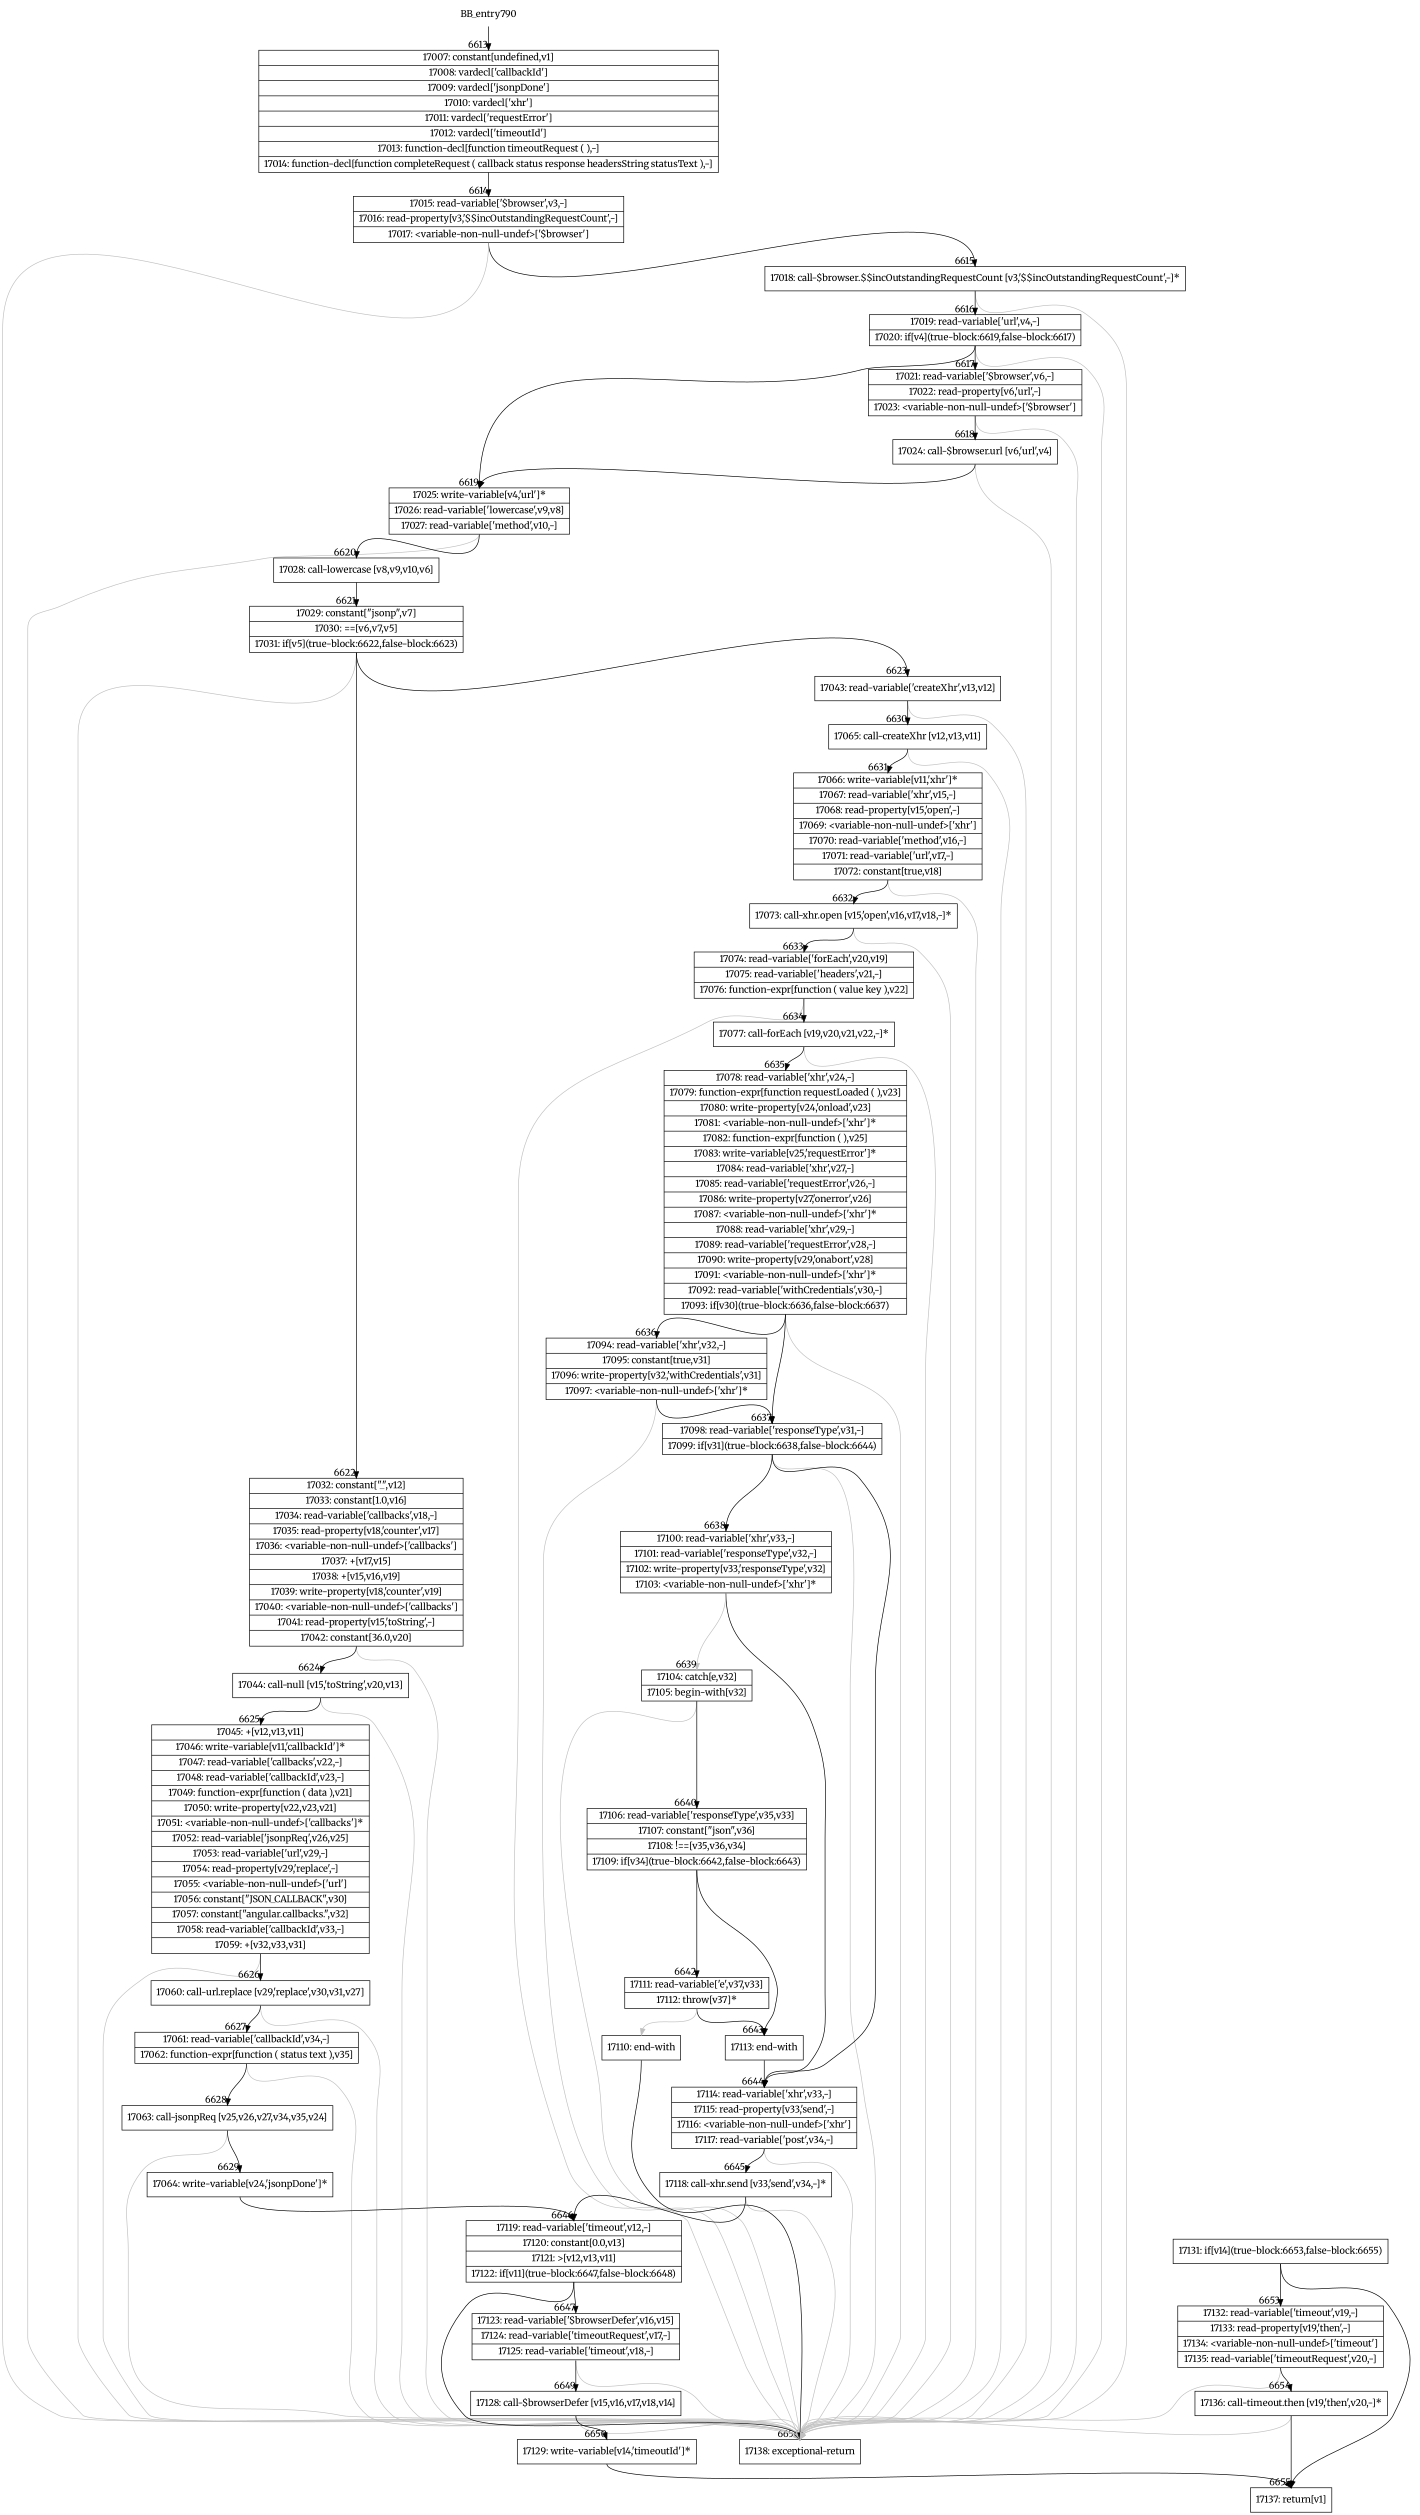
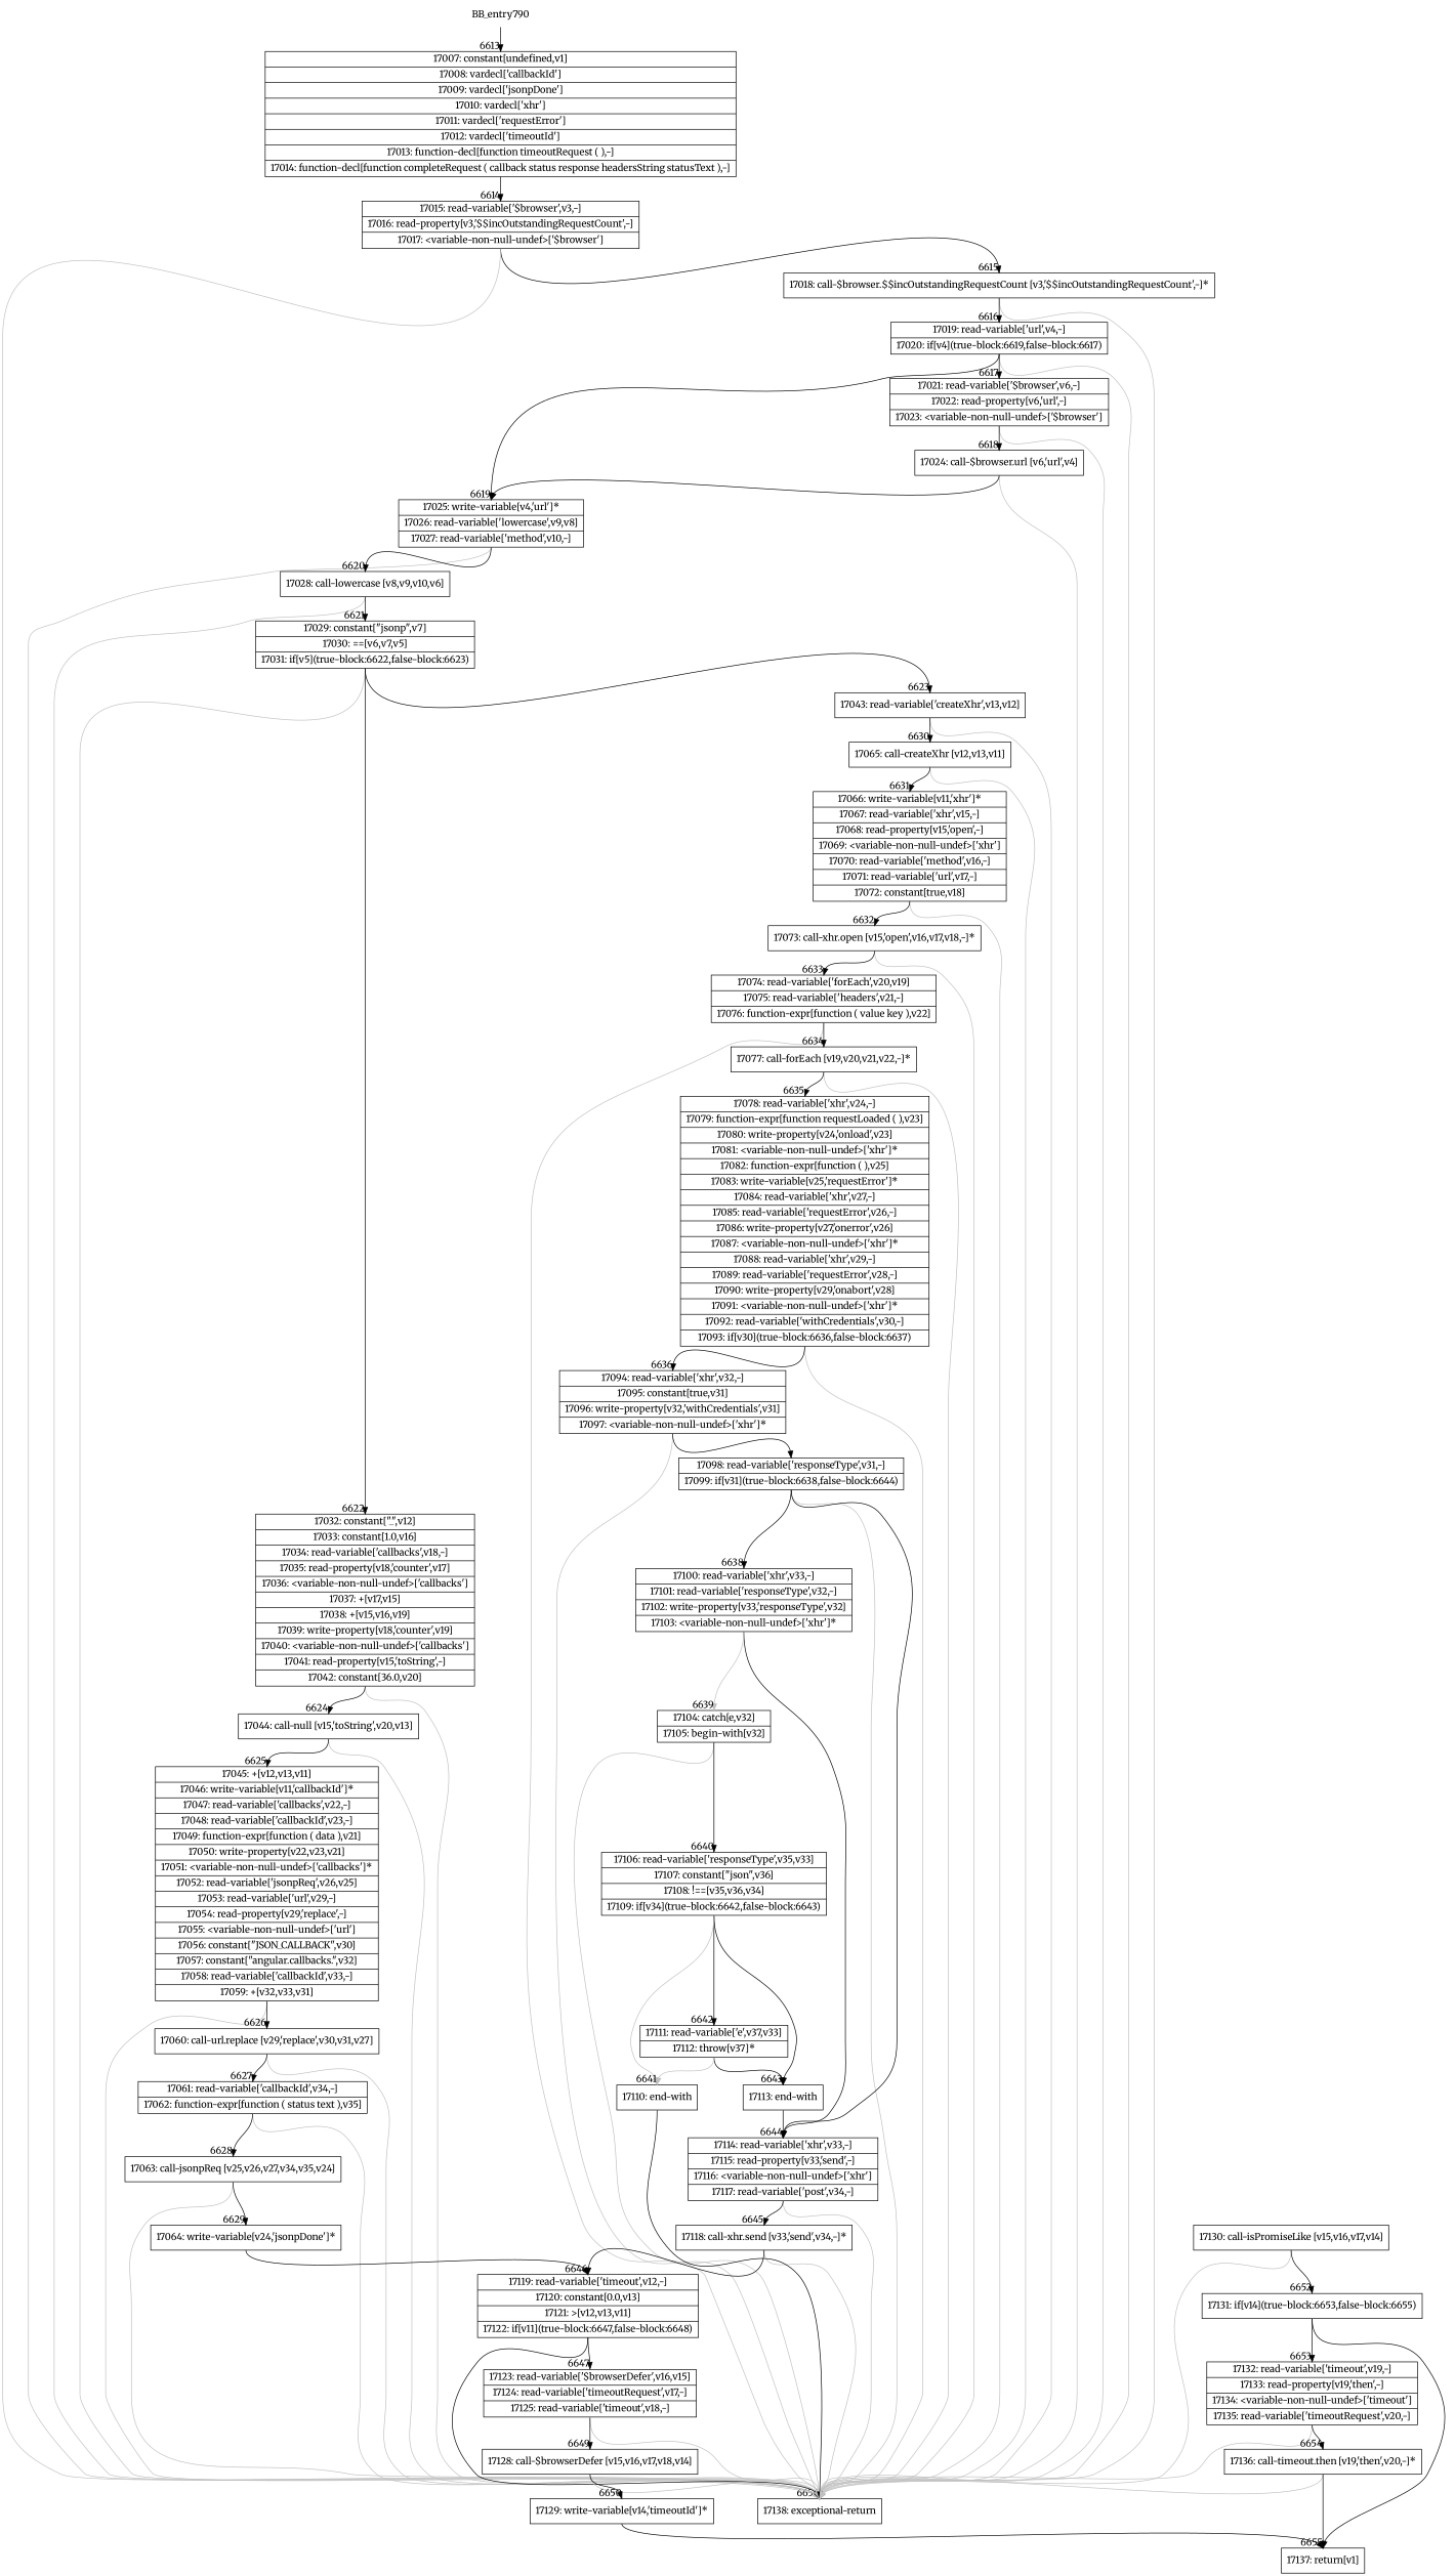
  digraph {
    fontname=Merriweather
    rankdir=TD
    node [fontname=Merriweather shape=record]
    edge [fontname=Merriweather headport=n tailport=s]
    n1 [label=BB_entry790 shape=none]
    n2 [label="{17007: constant[undefined,v1]|17008: vardecl['callbackId']|17009: vardecl['jsonpDone']|17010: vardecl['xhr']|17011: vardecl['requestError']|17012: vardecl['timeoutId']|17013: function-decl[function timeoutRequest ( ),-]|17014: function-decl[function completeRequest ( callback status response headersString statusText ),-]}"]
    n3 [label="{17015: read-variable['$browser',v3,-]|17016: read-property[v3,'$$incOutstandingRequestCount',-]|17017: \<variable-non-null-undef\>['$browser']}"]
    n4 [label="{17018: call-$browser.$$incOutstandingRequestCount [v3,'$$incOutstandingRequestCount',-]*}"]
    n5 [label="{17138: exceptional-return}"]
    n6 [label="{17019: read-variable['url',v4,-]|17020: if[v4](true-block:6619,false-block:6617)}"]
    n7 [label="{17025: write-variable[v4,'url']*|17026: read-variable['lowercase',v9,v8]|17027: read-variable['method',v10,-]}"]
    n8 [label="{17021: read-variable['$browser',v6,-]|17022: read-property[v6,'url',-]|17023: \<variable-non-null-undef\>['$browser']}"]
    n9 [label="{17028: call-lowercase [v8,v9,v10,v6]}"]
    n10 [label="{17024: call-$browser.url [v6,'url',v4]}"]
    n11 [label="{17029: constant[\"jsonp\",v7]|17030: ==[v6,v7,v5]|17031: if[v5](true-block:6622,false-block:6623)}"]
    n12 [label="{17032: constant[\"_\",v12]|17033: constant[1.0,v16]|17034: read-variable['callbacks',v18,-]|17035: read-property[v18,'counter',v17]|17036: \<variable-non-null-undef\>['callbacks']|17037: +[v17,v15]|17038: +[v15,v16,v19]|17039: write-property[v18,'counter',v19]|17040: \<variable-non-null-undef\>['callbacks']|17041: read-property[v15,'toString',-]|17042: constant[36.0,v20]}"]
    n13 [label="{17043: read-variable['createXhr',v13,v12]}"]
    n14 [label="{17044: call-null [v15,'toString',v20,v13]}"]
    n15 [label="{17065: call-createXhr [v12,v13,v11]}"]
    n16 [label="{17045: +[v12,v13,v11]|17046: write-variable[v11,'callbackId']*|17047: read-variable['callbacks',v22,-]|17048: read-variable['callbackId',v23,-]|17049: function-expr[function ( data ),v21]|17050: write-property[v22,v23,v21]|17051: \<variable-non-null-undef\>['callbacks']*|17052: read-variable['jsonpReq',v26,v25]|17053: read-variable['url',v29,-]|17054: read-property[v29,'replace',-]|17055: \<variable-non-null-undef\>['url']|17056: constant[\"JSON_CALLBACK\",v30]|17057: constant[\"angular.callbacks.\",v32]|17058: read-variable['callbackId',v33,-]|17059: +[v32,v33,v31]}"]
    n17 [label="{17066: write-variable[v11,'xhr']*|17067: read-variable['xhr',v15,-]|17068: read-property[v15,'open',-]|17069: \<variable-non-null-undef\>['xhr']|17070: read-variable['method',v16,-]|17071: read-variable['url',v17,-]|17072: constant[true,v18]}"]
    n18 [label="{17060: call-url.replace [v29,'replace',v30,v31,v27]}"]
    n19 [label="{17073: call-xhr.open [v15,'open',v16,v17,v18,-]*}"]
    n20 [label="{17061: read-variable['callbackId',v34,-]|17062: function-expr[function ( status text ),v35]}"]
    n21 [label="{17063: call-jsonpReq [v25,v26,v27,v34,v35,v24]}"]
    n22 [label="{17064: write-variable[v24,'jsonpDone']*}"]
    n23 [label="{17119: read-variable['timeout',v12,-]|17120: constant[0.0,v13]|17121: \>[v12,v13,v11]|17122: if[v11](true-block:6647,false-block:6648)}"]
    n24 [label="{17123: read-variable['$browserDefer',v16,v15]|17124: read-variable['timeoutRequest',v17,-]|17125: read-variable['timeout',v18,-]}"]
    n25 [label="{17128: call-$browserDefer [v15,v16,v17,v18,v14]}"]
    n26 [label="{17074: read-variable['forEach',v20,v19]|17075: read-variable['headers',v21,-]|17076: function-expr[function ( value key ),v22]}"]
    n27 [label="{17077: call-forEach [v19,v20,v21,v22,-]*}"]
    n28 [label="{17078: read-variable['xhr',v24,-]|17079: function-expr[function requestLoaded ( ),v23]|17080: write-property[v24,'onload',v23]|17081: \<variable-non-null-undef\>['xhr']*|17082: function-expr[function ( ),v25]|17083: write-variable[v25,'requestError']*|17084: read-variable['xhr',v27,-]|17085: read-variable['requestError',v26,-]|17086: write-property[v27,'onerror',v26]|17087: \<variable-non-null-undef\>['xhr']*|17088: read-variable['xhr',v29,-]|17089: read-variable['requestError',v28,-]|17090: write-property[v29,'onabort',v28]|17091: \<variable-non-null-undef\>['xhr']*|17092: read-variable['withCredentials',v30,-]|17093: if[v30](true-block:6636,false-block:6637)}"]
    n29 [label="{17094: read-variable['xhr',v32,-]|17095: constant[true,v31]|17096: write-property[v32,'withCredentials',v31]|17097: \<variable-non-null-undef\>['xhr']*}"]
    n30 [label="{17098: read-variable['responseType',v31,-]|17099: if[v31](true-block:6638,false-block:6644)}"]
    n31 [label="{17100: read-variable['xhr',v33,-]|17101: read-variable['responseType',v32,-]|17102: write-property[v33,'responseType',v32]|17103: \<variable-non-null-undef\>['xhr']*}"]
    n32 [label="{17114: read-variable['xhr',v33,-]|17115: read-property[v33,'send',-]|17116: \<variable-non-null-undef\>['xhr']|17117: read-variable['post',v34,-]}"]
    n33 [label="{17104: catch[e,v32]|17105: begin-with[v32]}"]
    n34 [label="{17118: call-xhr.send [v33,'send',v34,-]*}"]
    n35 [label="{17106: read-variable['responseType',v35,v33]|17107: constant[\"json\",v36]|17108: !==[v35,v36,v34]|17109: if[v34](true-block:6642,false-block:6643)}"]
    n36 [label="{17111: read-variable['e',v37,v33]|17112: throw[v37]*}"]
    n37 [label="{17113: end-with}"]
    n38 [label="{17110: end-with}"]
    n39 [label="{17129: write-variable[v14,'timeoutId']*}"]
+   n40 [label="{17130: call-isPromiseLike [v15,v16,v17,v14]}"]
    n41 [label="{17131: if[v14](true-block:6653,false-block:6655)}"]
    n42 [label="{17137: return[v1]}"]
    n43 [label="{17132: read-variable['timeout',v19,-]|17133: read-property[v19,'then',-]|17134: \<variable-non-null-undef\>['timeout']|17135: read-variable['timeoutRequest',v20,-]}"]
    n44 [label="{17136: call-timeout.then [v19,'then',v20,-]*}"]
    n1 -> n2 [headlabel="    6613"]
    n2 -> n3 [headlabel="      6614"]
    n3 -> n4 [headlabel="      6615"]
    n3 -> n5 [color=gray headlabel="      6656"]
    n4 -> n5 [color=gray]
    n4 -> n6 [headlabel="      6616"]
    n6 -> n5 [color=gray]
    n6 -> n7 [headlabel="      6619"]
    n6 -> n8 [headlabel="      6617"]
    n7 -> n5 [color=gray]
    n7 -> n9 [headlabel="      6620"]
    n8 -> n5 [color=gray]
    n8 -> n10 [headlabel="      6618"]
+   n9 -> n5 [color=gray]
    n9 -> n11 [headlabel="      6621"]
    n10 -> n5 [color=gray]
    n10 -> n7
    n11 -> n5 [color=gray]
    n11 -> n12 [headlabel="      6622"]
    n11 -> n13 [headlabel="      6623"]
    n12 -> n5 [color=gray]
    n12 -> n14 [headlabel="      6624"]
    n13 -> n5 [color=gray]
    n13 -> n15 [headlabel="      6630"]
    n14 -> n5 [color=gray]
    n14 -> n16 [headlabel="      6625"]
    n15 -> n5 [color=gray]
    n15 -> n17 [headlabel="      6631"]
    n16 -> n5 [color=gray]
    n16 -> n18 [headlabel="      6626"]
    n17 -> n5 [color=gray]
    n17 -> n19 [headlabel="      6632"]
    n18 -> n5 [color=gray]
    n18 -> n20 [headlabel="      6627"]
    n19 -> n5 [color=gray]
    n19 -> n26 [headlabel="      6633"]
    n20 -> n5 [color=gray]
    n20 -> n21 [headlabel="      6628"]
    n21 -> n5 [color=gray]
    n21 -> n22 [headlabel="      6629"]
    n22 -> n23 [headlabel="      6646"]
    n23 -> n5 [color=black]
    n23 -> n24 [headlabel="      6647"]
    n24 -> n5 [color=gray]
    n24 -> n25 [headlabel="      6649"]
    n25 -> n5 [color=gray]
    n25 -> n39 [headlabel="      6650"]
    n26 -> n5 [color=gray]
    n26 -> n27 [headlabel="      6634"]
    n27 -> n5 [color=gray]
    n27 -> n28 [headlabel="      6635"]
    n28 -> n5 [color=gray]
    n28 -> n29 [headlabel="      6636"]
-   n28 -> n30 [headlabel="      6637"]
    n29 -> n5 [color=gray]
    n29 -> n30
    n30 -> n5 [color=gray]
    n30 -> n31 [headlabel="      6638"]
    n30 -> n32 [headlabel="      6644"]
    n31 -> n32
    n31 -> n33 [color=gray headlabel="      6639"]
    n32 -> n5 [color=gray]
    n32 -> n34 [headlabel="      6645"]
    n33 -> n5 [color=gray]
    n33 -> n35 [headlabel="      6640"]
    n34 -> n5 [color=gray]
    n34 -> n23
    n35 -> n36 [headlabel="      6642"]
    n35 -> n37 [headlabel="      6643"]
+   n35 -> n38 [color=gray headlabel="      6641"]
    n36 -> n37
    n36 -> n38 [color=gray]
    n37 -> n32
    n38 -> n5
    n39 -> n42 [headlabel="      6655"]
+   n40 -> n5 [color=gray]
+   n40 -> n41 [headlabel="      6652"]
    n41 -> n42
    n41 -> n43 [headlabel="      6653"]
    n43 -> n5 [color=gray]
    n43 -> n44 [headlabel="      6654"]
    n44 -> n5 [color=gray]
    n44 -> n42
  }
